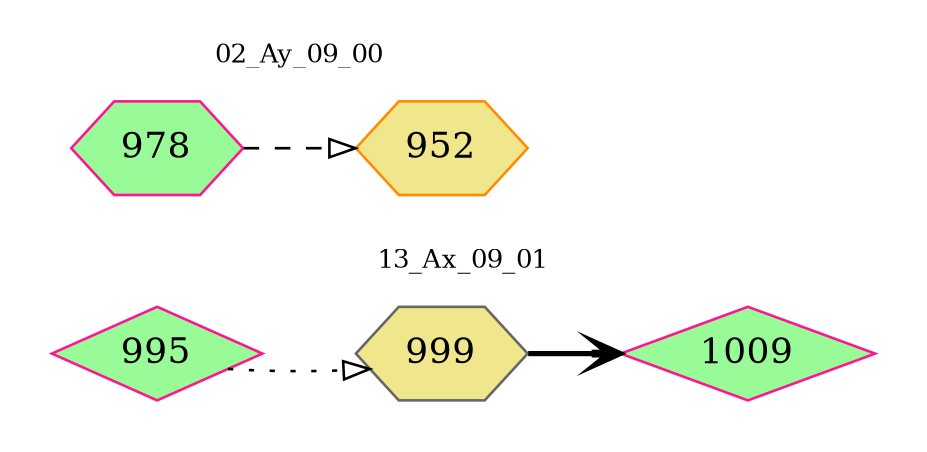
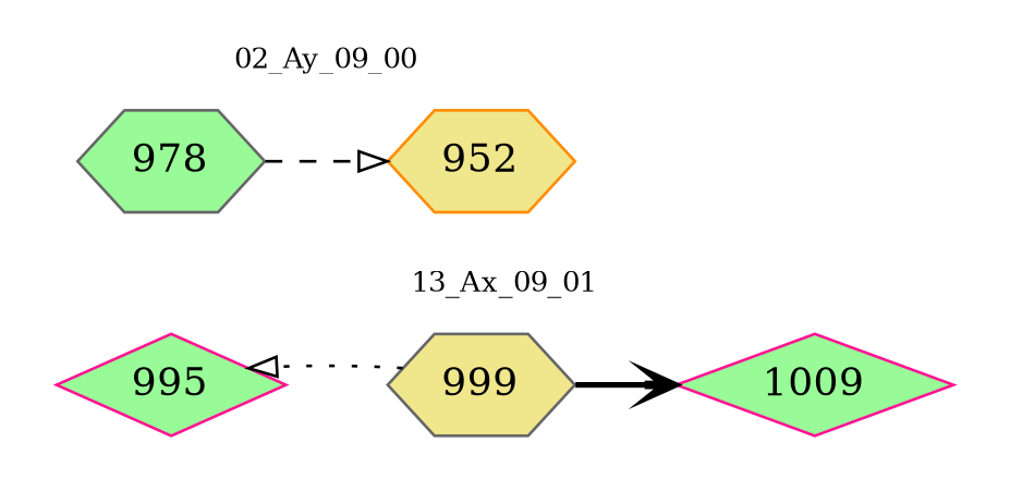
  digraph {
    rankdir=LR
    node [color=deeppink fillcolor=palegreen shape=hexagon style=filled]
    edge [arrowhead=onormal color=black]
    n1 [label=995 shape=diamond]
    n2 [color=gray40 fillcolor=khaki label=999]
    n3 [label=1009 shape=diamond]
-   n4 [label=978]
+   n4 [color=gray40 label=978]
    n5 [color=darkorange fillcolor=khaki label=952]
    subgraph cluster_1 {
      color=white
      fontsize=10
      label="13_Ax_09_01"
      n1
      n2
      n3
    }
    subgraph cluster_2 {
      color=white
      fontsize=10
      label="02_Ay_09_00"
      n4
      n5
    }
-   n1 -> n2 [style=dotted]
+   n2 -> n1 [style=dotted]
    n2 -> n3 [arrowhead=vee style=bold]
    n4 -> n5 [style=dashed]
  }
